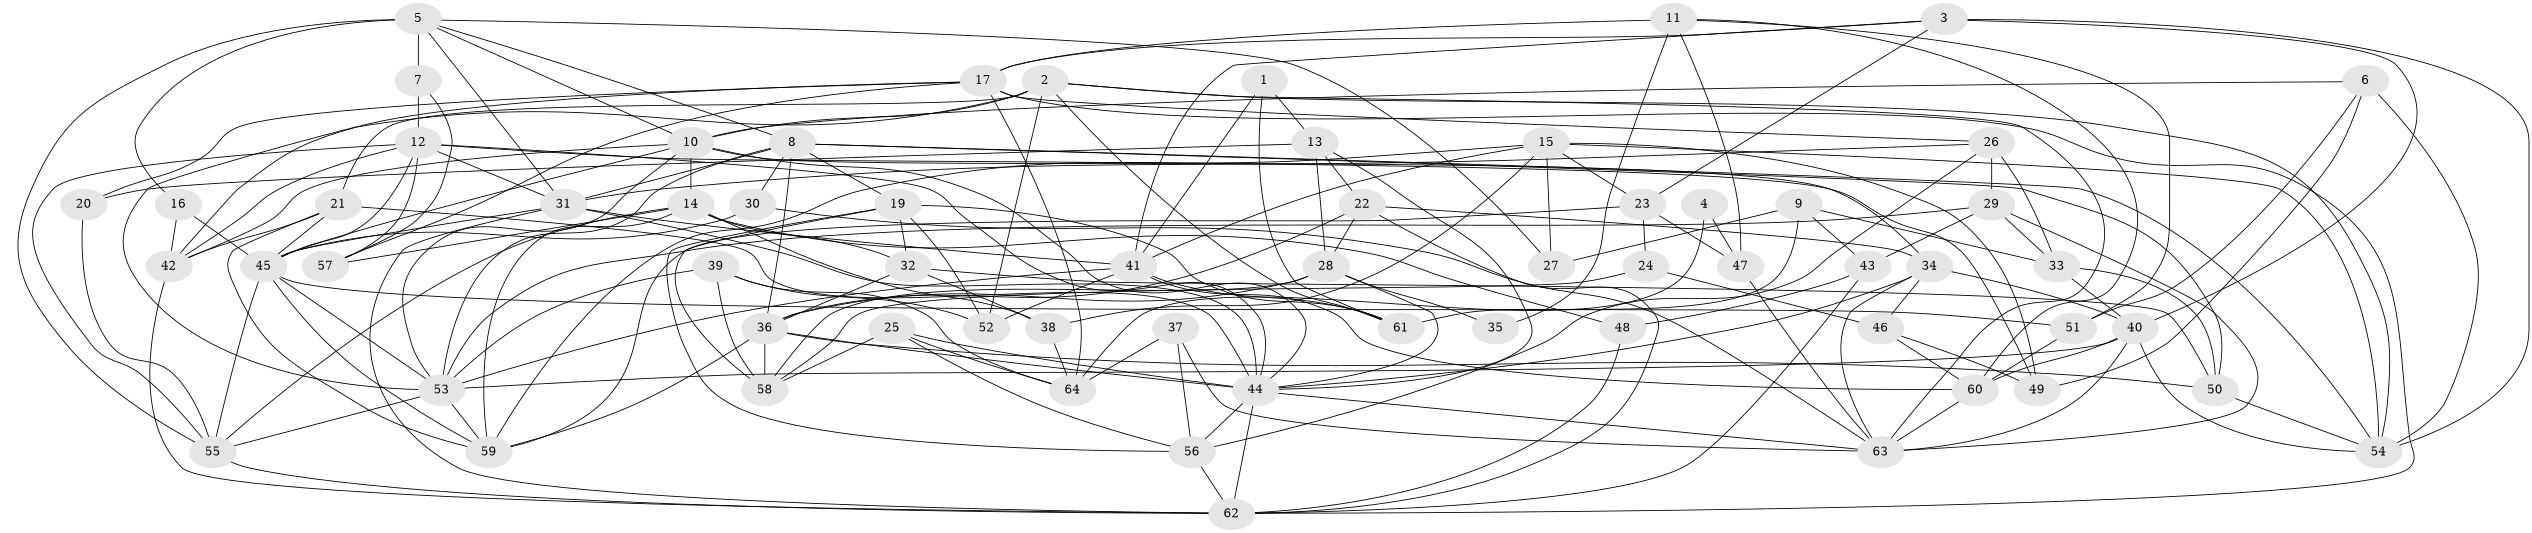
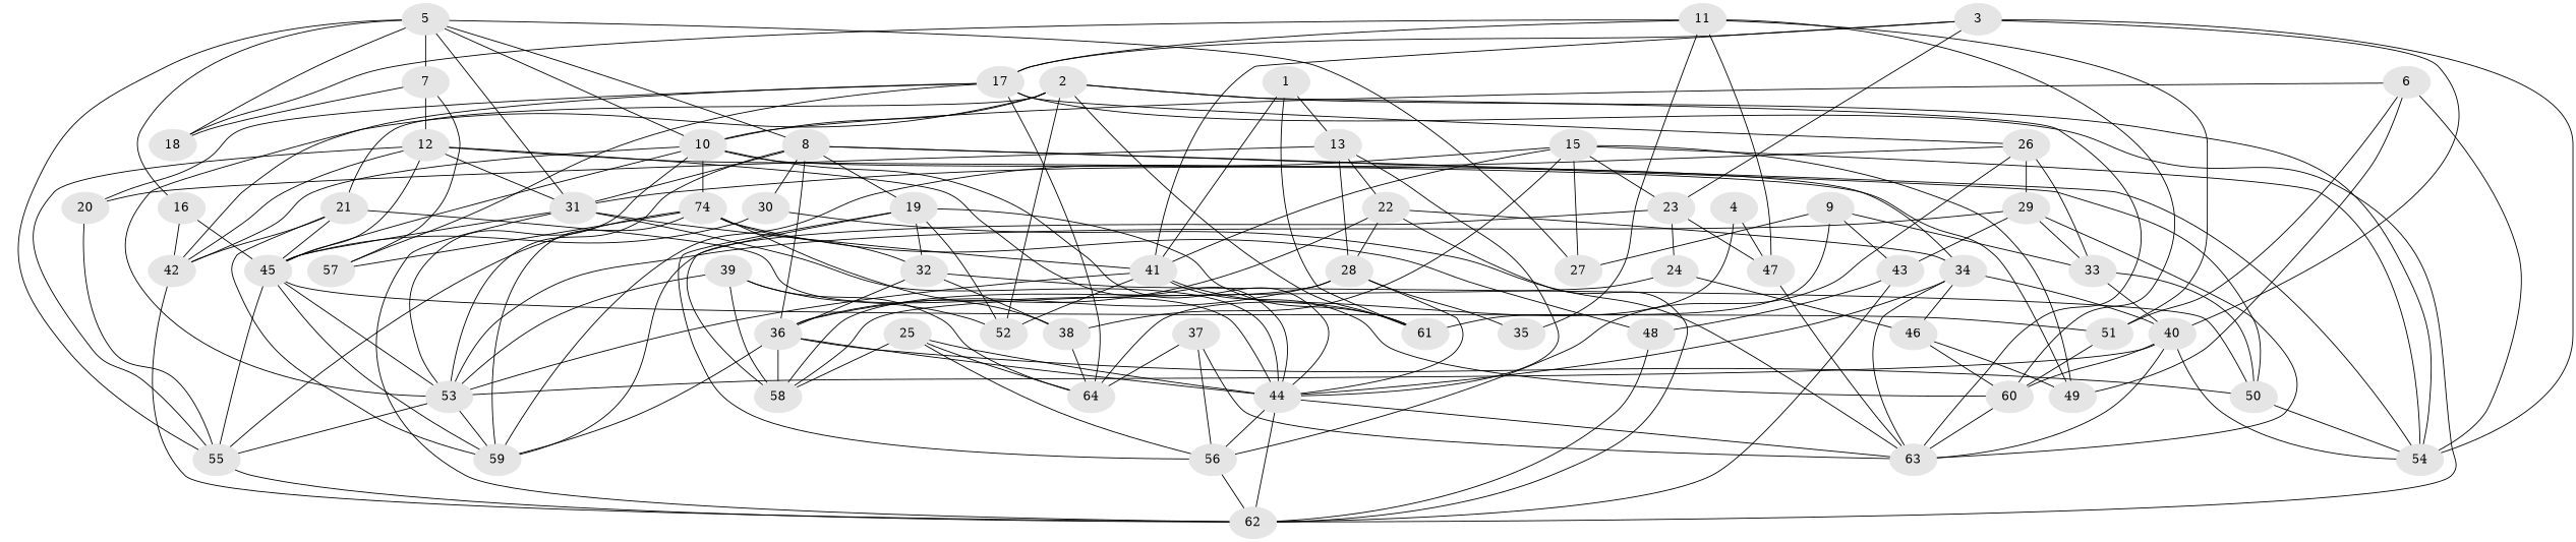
  graph {
    node [color=gray90 style=filled]
    edge [weight=1.0]
    1
    13
    41
    61
    44
    20
    22
    28
    52
    53
    60
    2
    10
    21
    54
    63
-   14
+   14 [label=74]
    34
    42
    45
    59
    55
    3
    17
    23
    40
    64
    57
    26
    62
    47
    24
    4
    5
    7
    8
    16
+   18
    27
    31
    12
    19
    30
    36
    50
    6
    49
    51
    32
    56
    58
    9
    33
    43
    48
    38
    46
    11
    35
    15
    29
    25
    37
    39
    1 -- 13
    1 -- 41
    1 -- 61
    13 -- 44
    13 -- 20
    13 -- 22
    13 -- 28
    41 -- 61
    41 -- 52
    41 -- 53
    41 -- 60
    44 -- 63
    44 -- 62
    44 -- 56
    20 -- 55
    22 -- 28
    22 -- 34
    22 -- 62
    22 -- 36
    28 -- 44
    28 -- 36
    28 -- 58
    28 -- 35
    53 -- 59
    53 -- 55
    60 -- 63
    2 -- 61
    2 -- 52
    2 -- 53
    2 -- 10
    2 -- 21
    2 -- 54
    2 -- 63
    10 -- 44
    10 -- 53
    10 -- 14
    10 -- 34
    10 -- 42
    10 -- 45
    21 -- 44
    21 -- 42
    21 -- 45
    21 -- 59
    14 -- 59
    14 -- 55
    14 -- 57
    14 -- 32
    14 -- 48
    14 -- 38
    34 -- 44
    34 -- 63
    34 -- 40
    34 -- 46
    42 -- 62 [weight=2.0]
    45 -- 53
    45 -- 59
    45 -- 55
    45 -- 51
    55 -- 62
    3 -- 41
    3 -- 54
    3 -- 17
    3 -- 23
    3 -- 40
    17 -- 20 [weight=2.0]
    17 -- 42
    17 -- 64
    17 -- 57
    17 -- 26
    17 -- 62
    23 -- 59
    23 -- 47
    23 -- 24
    40 -- 53
    40 -- 60
    40 -- 54
    40 -- 63
    26 -- 31
    26 -- 56
    26 -- 33
    26 -- 29
    47 -- 63
    24 -- 58
    24 -- 46
    4 -- 64
    4 -- 47
    5 -- 10
    5 -- 55
    5 -- 7
    5 -- 8
    5 -- 16
+   5 -- 18 [weight=2.0]
    5 -- 27
    5 -- 31
    7 -- 57
+   7 -- 18
    7 -- 12
    8 -- 53
    8 -- 54
    8 -- 31
    8 -- 19
    8 -- 30
    8 -- 36
    8 -- 50
    16 -- 42
    16 -- 45 [weight=2.0]
    31 -- 41
    31 -- 44
    31 -- 45
    31 -- 62
    12 -- 44
    12 -- 42
    12 -- 45
    12 -- 55
-   12 -- 57
    12 -- 31
    12 -- 49
    19 -- 61
    19 -- 52
    19 -- 32
    19 -- 56
    19 -- 58
    30 -- 63
    30 -- 45
    36 -- 44
    36 -- 59
    36 -- 50
    36 -- 58 [weight=2.0]
    50 -- 54
    6 -- 10
    6 -- 54
    6 -- 49
    6 -- 51
    51 -- 60
    32 -- 36
    32 -- 50
    32 -- 38
    56 -- 62
    9 -- 61
    9 -- 27
    9 -- 33
    9 -- 43
    33 -- 40
    33 -- 50
    43 -- 62
    43 -- 48
    48 -- 62
    38 -- 64
    46 -- 60
    46 -- 49
    11 -- 60
    11 -- 17
    11 -- 47
+   11 -- 18
    11 -- 51
    11 -- 35
    15 -- 41 [weight=2.0]
    15 -- 54
    15 -- 59
    15 -- 23
    15 -- 27
    15 -- 49
    15 -- 38
    29 -- 53 [weight=2.0]
    29 -- 63 [weight=2.0]
    29 -- 33
    29 -- 43 [weight=2.0]
    25 -- 44 [weight=2.0]
    25 -- 64
    25 -- 56
    25 -- 58
    37 -- 63
    37 -- 64
    37 -- 56
    39 -- 52
    39 -- 53
    39 -- 64
    39 -- 58
  }
